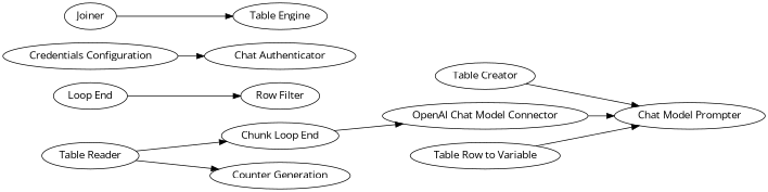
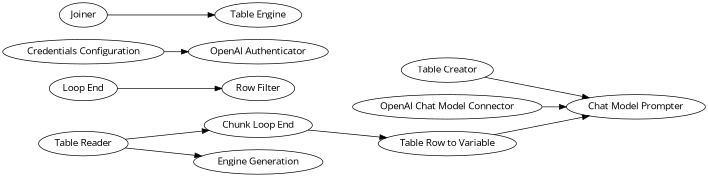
  digraph {
    fontname="Open Sans"
    rankdir=LR
    node [fontname="Open Sans"]
    edge [fontname="Open Sans"]
    n1 [label="OpenAI Chat Model Connector"]
    n2 [label="Chat Model Prompter"]
    n3 [label="Loop End"]
    n4 [label="Row Filter"]
    n5 [label="Table Creator"]
    n6 [label="Chunk Loop End"]
    n7 [label="Table Row to Variable"]
    n8 [label="Credentials Configuration"]
-   n9 [label="Chat Authenticator"]
+   n9 [label="OpenAI Authenticator"]
    n10 [label=Joiner]
    n11 [label="Table Engine"]
    n12 [label="Table Reader"]
-   n13 [label="Counter Generation"]
+   n13 [label="Engine Generation"]
    n1 -> n2
    n3 -> n4
    n5 -> n2
-   n6 -> n1
+   n6 -> n7
    n7 -> n2
    n8 -> n9
    n10 -> n11
    n12 -> n6
    n12 -> n13
  }
